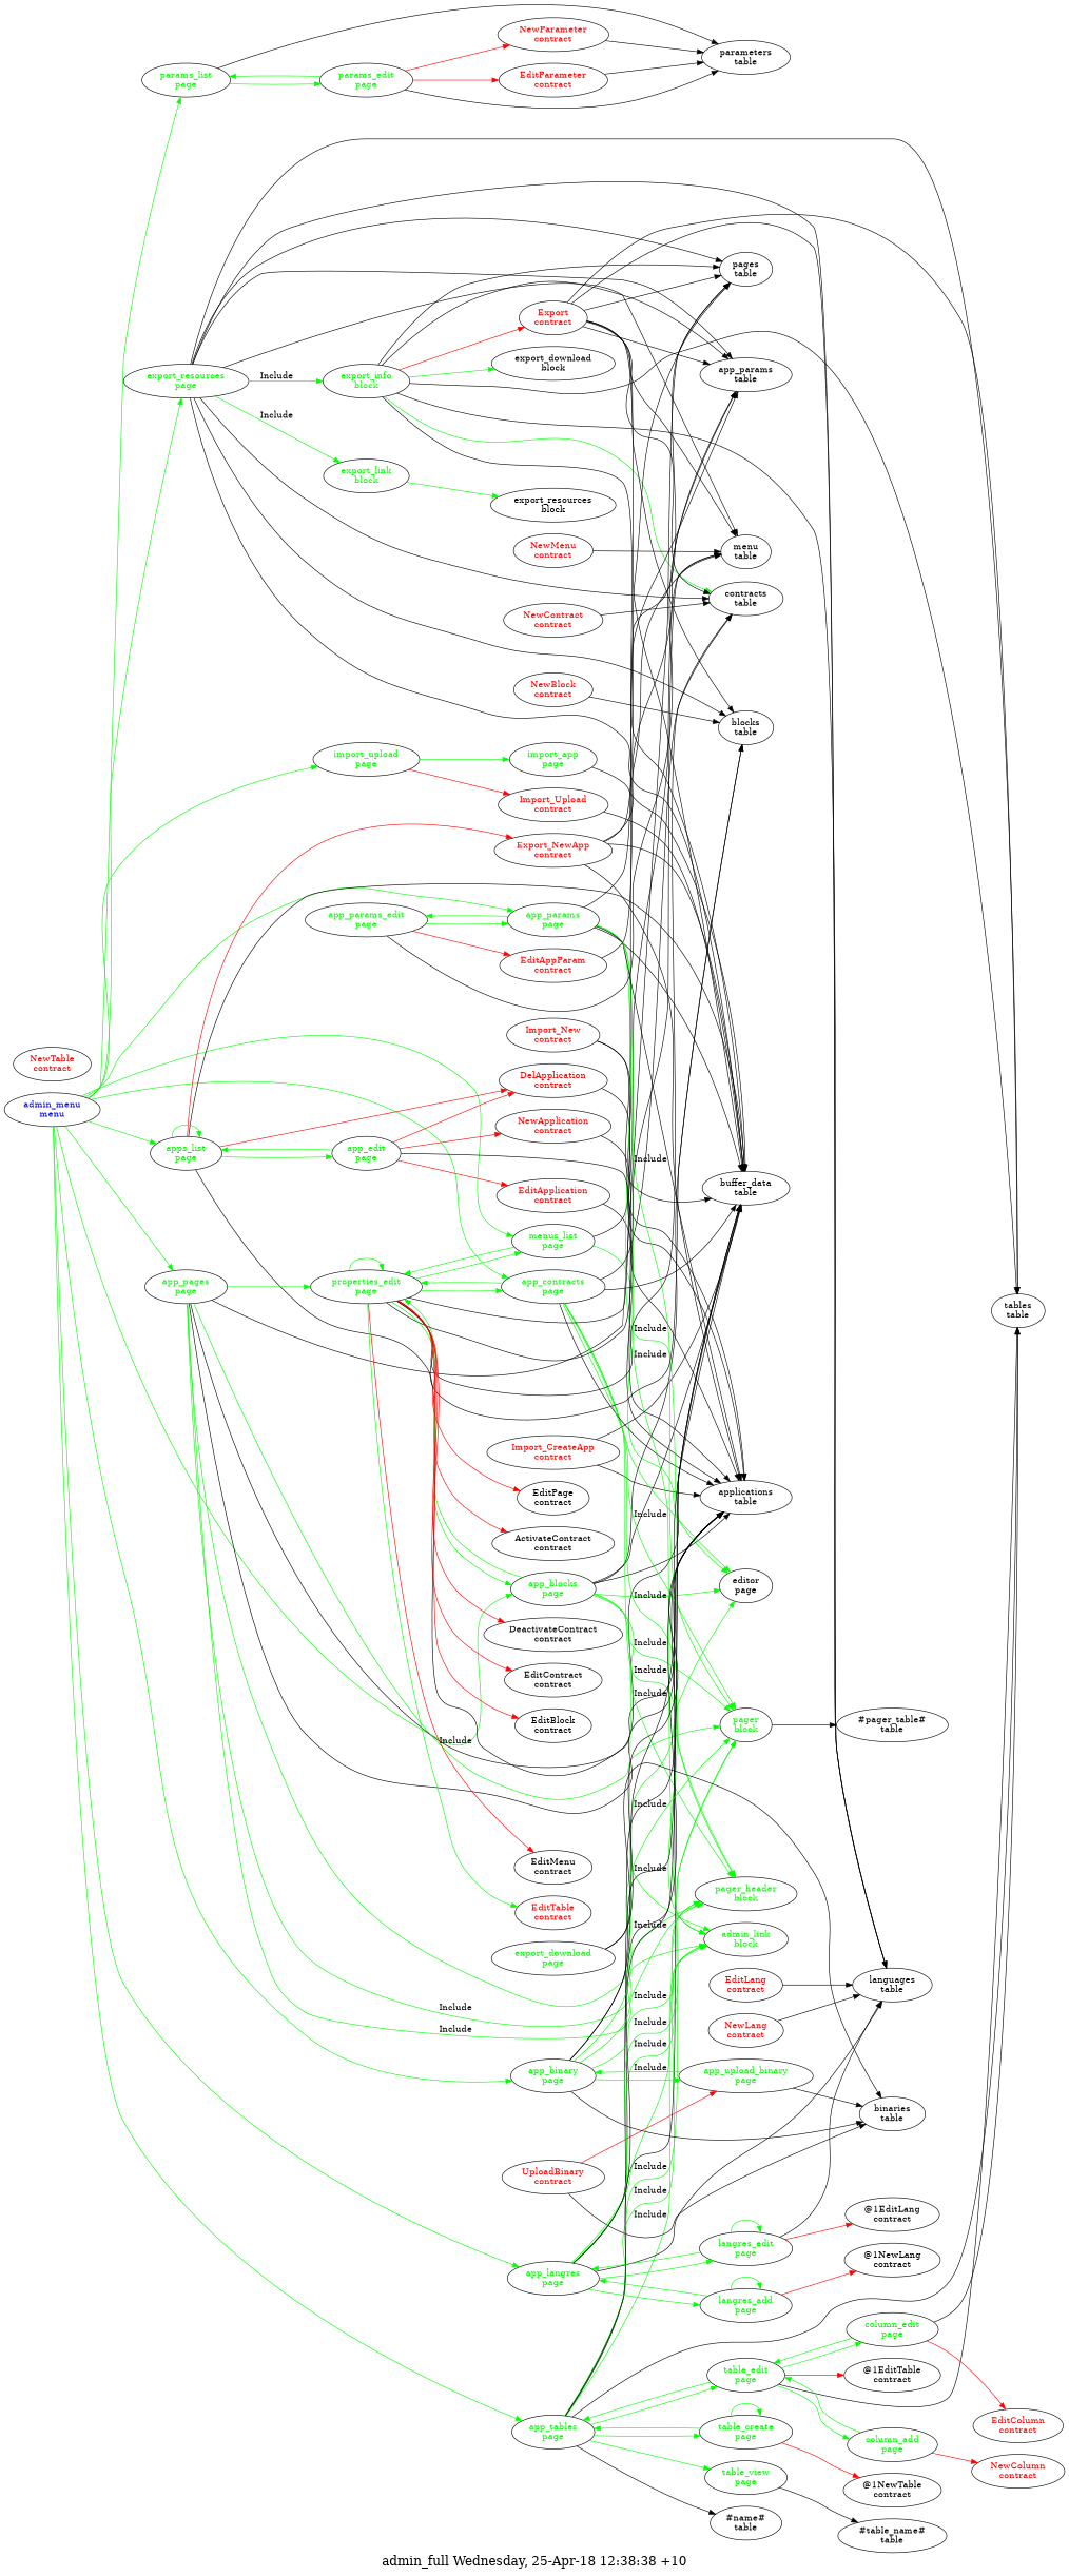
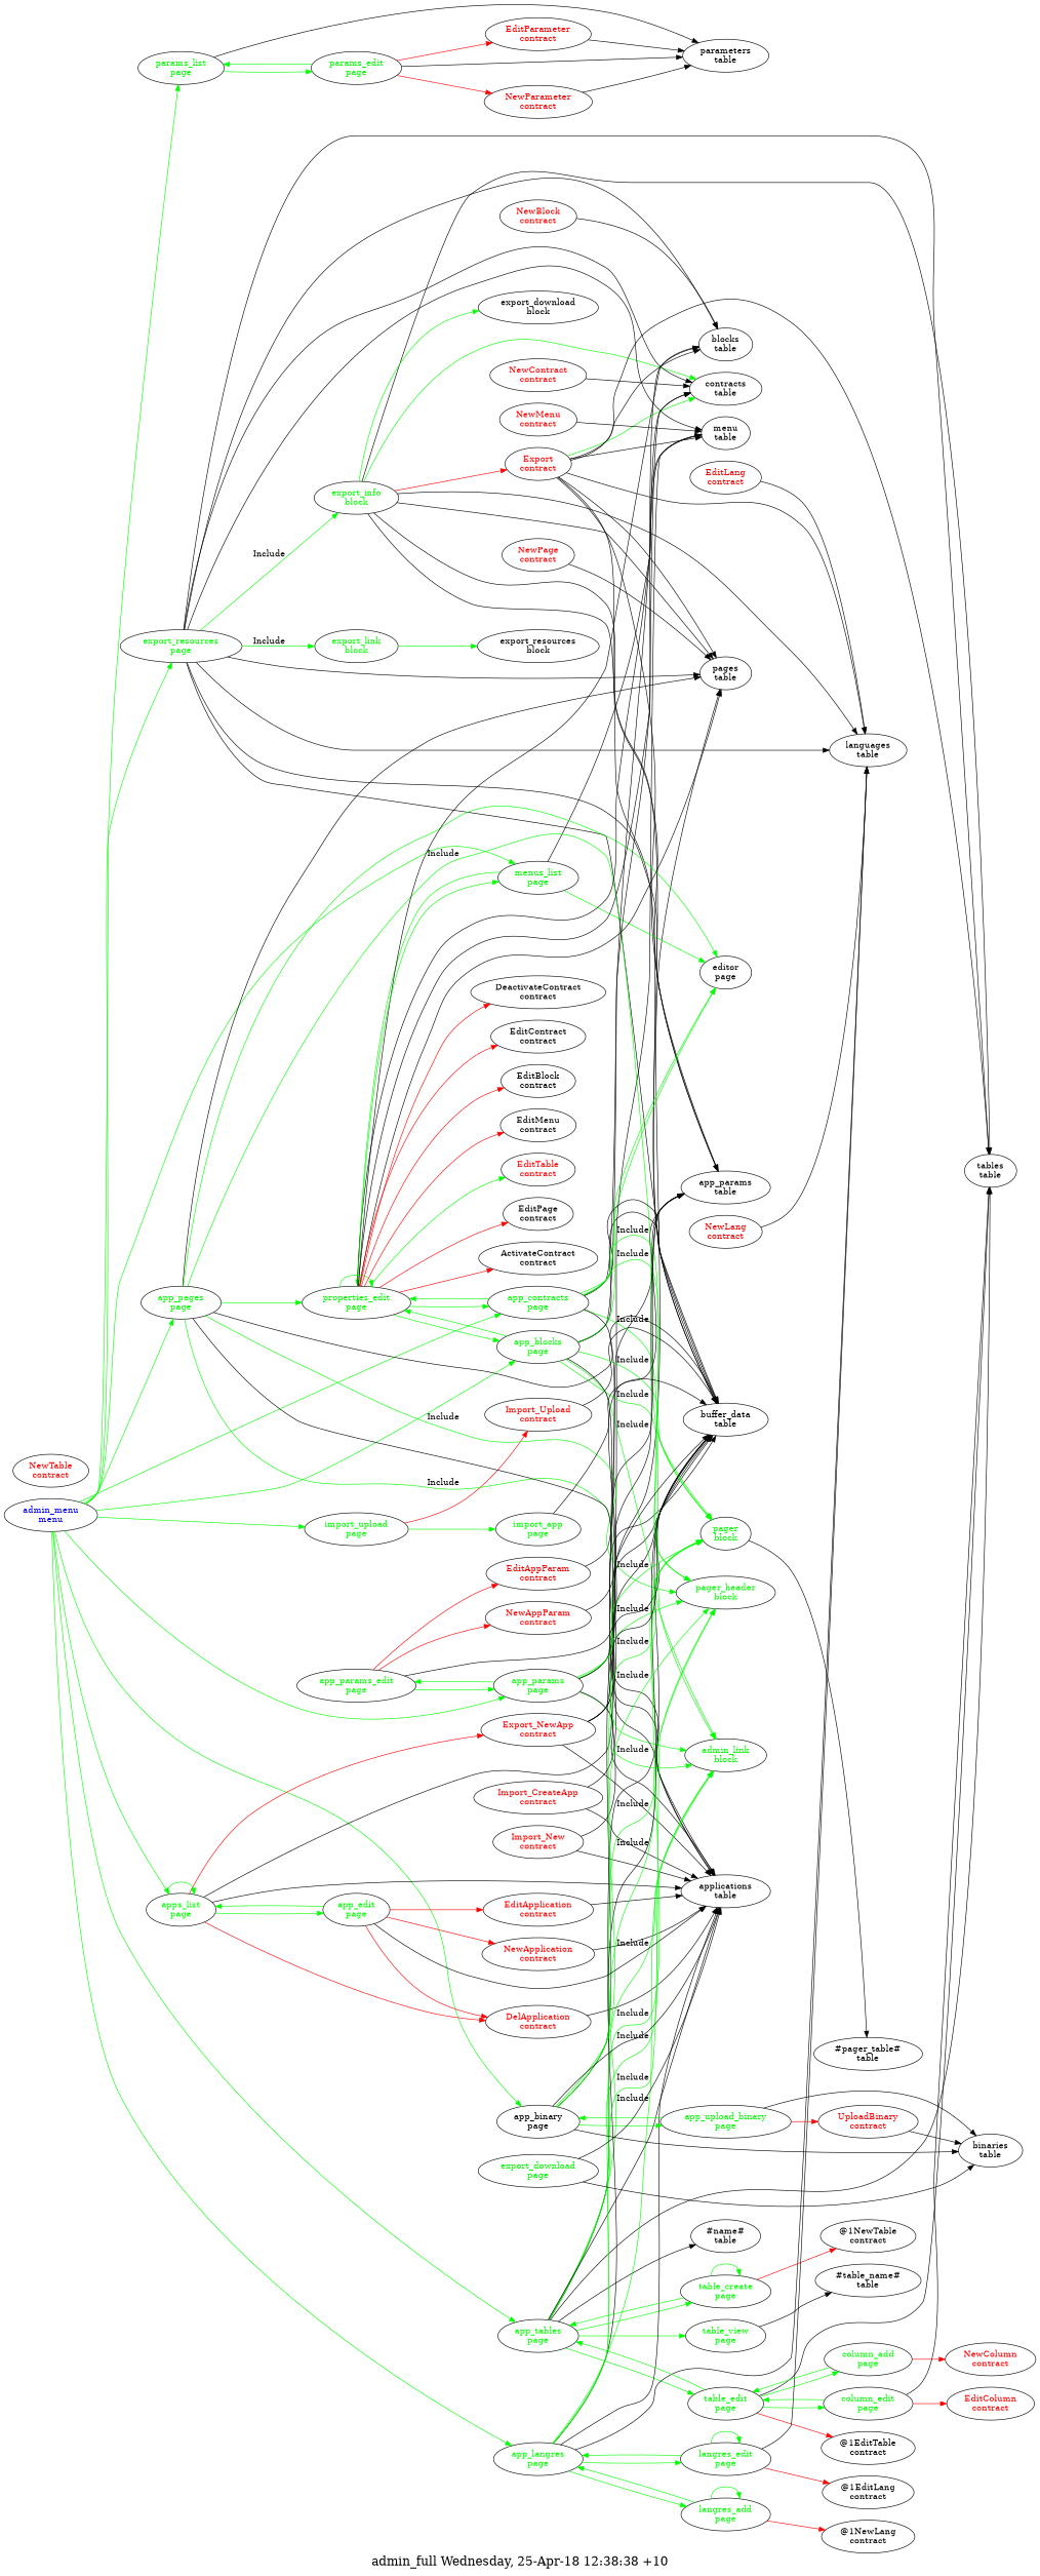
  digraph {
    fontsize=20.0
    label="admin_full Wednesday, 25-Apr-18 12:38:38 +10"
    rankdir=LR
    node [fontcolor=green]
    "admin_link\nblock" [group=blocks]
    "export_info\nblock" [group=blocks]
    "Export\ncontract" [fontcolor=red group=contracts]
    "buffer_data\ntable" [fontcolor=""]
    "pages\ntable" [fontcolor=""]
    "app_params\ntable" [fontcolor=""]
    "languages\ntable" [fontcolor=""]
    "contracts\ntable" [fontcolor=""]
    "tables\ntable" [fontcolor=""]
    "export_download\nblock" [fontcolor=""]
    "blocks\ntable" [fontcolor=""]
    "menu\ntable" [fontcolor=""]
    "export_link\nblock" [group=blocks]
    "export_resources\nblock" [fontcolor=""]
    "pager\nblock" [group=blocks]
    "#pager_table#\ntable" [fontcolor=""]
    "pager_header\nblock" [group=blocks]
    "DelApplication\ncontract" [fontcolor=red group=contracts]
    "applications\ntable" [fontcolor=""]
    "EditAppParam\ncontract" [fontcolor=red group=contracts]
    "EditApplication\ncontract" [fontcolor=red group=contracts]
    "EditColumn\ncontract" [fontcolor=red group=contracts]
    "EditLang\ncontract" [fontcolor=red group=contracts]
    "EditParameter\ncontract" [fontcolor=red group=contracts]
    "parameters\ntable" [fontcolor=""]
    "EditTable\ncontract" [fontcolor=red group=contracts]
    "Export_NewApp\ncontract" [fontcolor=red group=contracts]
    "Import_CreateApp\ncontract" [fontcolor=red group=contracts]
    "Import_New\ncontract" [fontcolor=red group=contracts]
    "Import_Upload\ncontract" [fontcolor=red group=contracts]
+   "NewAppParam\ncontract" [fontcolor=red group=contracts]
    "NewApplication\ncontract" [fontcolor=red group=contracts]
    "NewBlock\ncontract" [fontcolor=red group=contracts]
    "NewColumn\ncontract" [fontcolor=red group=contracts]
    "NewContract\ncontract" [fontcolor=red group=contracts]
    "NewLang\ncontract" [fontcolor=red group=contracts]
    "NewMenu\ncontract" [fontcolor=red group=contracts]
+   "NewPage\ncontract" [fontcolor=red group=contracts]
    "NewParameter\ncontract" [fontcolor=red group=contracts]
    "NewTable\ncontract" [fontcolor=red group=contracts]
    "UploadBinary\ncontract" [fontcolor=red group=contracts]
    "binaries\ntable" [fontcolor=""]
    "admin_menu\nmenu" [fontcolor=blue group=menus]
    "apps_list\npage" [group=pages]
    "params_list\npage" [group=pages]
    "menus_list\npage" [group=pages]
    "import_upload\npage" [group=pages]
    "export_resources\npage" [group=pages]
    "app_pages\npage" [group=pages]
    "app_blocks\npage" [group=pages]
    "app_tables\npage" [group=pages]
    "app_contracts\npage" [group=pages]
    "app_params\npage" [group=pages]
    "app_langres\npage" [group=pages]
-   "app_binary\npage" [group=pages]
+   "app_binary\npage" [fontcolor=black group=pages]
    "app_edit\npage" [group=pages]
    "params_edit\npage" [group=pages]
    "editor\npage" [fontcolor=""]
    "properties_edit\npage" [group=pages]
    "import_app\npage" [group=pages]
    "#name#\ntable" [fontcolor=""]
    "table_create\npage" [group=pages]
    "table_view\npage" [group=pages]
    "table_edit\npage" [group=pages]
    "app_params_edit\npage" [group=pages]
    "langres_add\npage" [group=pages]
    "langres_edit\npage" [group=pages]
    "app_upload_binary\npage" [group=pages]
    "EditPage\ncontract" [fontcolor=""]
    "ActivateContract\ncontract" [fontcolor=""]
    "DeactivateContract\ncontract" [fontcolor=""]
    "EditContract\ncontract" [fontcolor=""]
    "EditBlock\ncontract" [fontcolor=""]
    "EditMenu\ncontract" [fontcolor=""]
    "@1NewTable\ncontract" [fontcolor=""]
    "#table_name#\ntable" [fontcolor=""]
    "column_add\npage" [group=pages]
    "column_edit\npage" [group=pages]
    "@1EditTable\ncontract" [fontcolor=""]
    "@1NewLang\ncontract" [fontcolor=""]
    "@1EditLang\ncontract" [fontcolor=""]
    "export_download\npage" [group=pages]
    "export_info\nblock" -> "Export\ncontract" [color=red]
    "export_info\nblock" -> "buffer_data\ntable"
    "export_info\nblock" -> "pages\ntable"
    "export_info\nblock" -> "app_params\ntable"
    "export_info\nblock" -> "languages\ntable"
    "export_info\nblock" -> "contracts\ntable" [color=green]
    "export_info\nblock" -> "tables\ntable"
    "export_info\nblock" -> "export_download\nblock" [color=green]
    "Export\ncontract" -> "buffer_data\ntable"
    "Export\ncontract" -> "pages\ntable"
    "Export\ncontract" -> "app_params\ntable"
    "Export\ncontract" -> "languages\ntable"
-   "Export\ncontract" -> "contracts\ntable"
+   "Export\ncontract" -> "contracts\ntable" [color=green]
    "Export\ncontract" -> "tables\ntable"
    "Export\ncontract" -> "blocks\ntable"
    "Export\ncontract" -> "menu\ntable"
    "export_link\nblock" -> "export_resources\nblock" [color=green]
    "pager\nblock" -> "#pager_table#\ntable"
    "DelApplication\ncontract" -> "applications\ntable"
    "EditAppParam\ncontract" -> "app_params\ntable"
    "EditApplication\ncontract" -> "applications\ntable"
    "EditLang\ncontract" -> "languages\ntable"
    "EditParameter\ncontract" -> "parameters\ntable"
    "Export_NewApp\ncontract" -> "buffer_data\ntable"
    "Export_NewApp\ncontract" -> "pages\ntable"
    "Export_NewApp\ncontract" -> "menu\ntable"
    "Export_NewApp\ncontract" -> "applications\ntable"
    "Import_CreateApp\ncontract" -> "buffer_data\ntable"
    "Import_CreateApp\ncontract" -> "applications\ntable"
    "Import_New\ncontract" -> "buffer_data\ntable"
    "Import_New\ncontract" -> "applications\ntable"
    "Import_Upload\ncontract" -> "buffer_data\ntable"
+   "NewAppParam\ncontract" -> "app_params\ntable"
    "NewApplication\ncontract" -> "applications\ntable"
    "NewBlock\ncontract" -> "blocks\ntable"
    "NewContract\ncontract" -> "contracts\ntable"
    "NewLang\ncontract" -> "languages\ntable"
    "NewMenu\ncontract" -> "menu\ntable"
+   "NewPage\ncontract" -> "pages\ntable"
    "NewParameter\ncontract" -> "parameters\ntable"
    "UploadBinary\ncontract" -> "binaries\ntable"
    "admin_menu\nmenu" -> "apps_list\npage" [color=green]
    "admin_menu\nmenu" -> "params_list\npage" [color=green]
    "admin_menu\nmenu" -> "menus_list\npage" [color=green]
    "admin_menu\nmenu" -> "import_upload\npage" [color=green]
    "admin_menu\nmenu" -> "export_resources\npage" [color=green]
    "admin_menu\nmenu" -> "app_pages\npage" [color=green]
    "admin_menu\nmenu" -> "app_blocks\npage" [color=green]
    "admin_menu\nmenu" -> "app_tables\npage" [color=green]
    "admin_menu\nmenu" -> "app_contracts\npage" [color=green]
    "admin_menu\nmenu" -> "app_params\npage" [color=green]
    "admin_menu\nmenu" -> "app_langres\npage" [color=green]
    "admin_menu\nmenu" -> "app_binary\npage" [color=green]
    "apps_list\npage" -> "buffer_data\ntable"
    "apps_list\npage" -> "DelApplication\ncontract" [color=red]
    "apps_list\npage" -> "applications\ntable"
    "apps_list\npage" -> "Export_NewApp\ncontract" [color=red]
    "apps_list\npage" -> "apps_list\npage" [color=green]
    "apps_list\npage" -> "app_edit\npage" [color=green]
    "params_list\npage" -> "parameters\ntable"
    "params_list\npage" -> "params_edit\npage" [color=green]
    "menus_list\npage" -> "menu\ntable"
    "menus_list\npage" -> "editor\npage" [color=green]
    "menus_list\npage" -> "properties_edit\npage" [color=green]
    "import_upload\npage" -> "Import_Upload\ncontract" [color=red]
    "import_upload\npage" -> "import_app\npage" [color=green]
    "export_resources\npage" -> "export_info\nblock" [color=green label=Include]
    "export_resources\npage" -> "buffer_data\ntable"
    "export_resources\npage" -> "pages\ntable"
    "export_resources\npage" -> "app_params\ntable"
    "export_resources\npage" -> "languages\ntable"
    "export_resources\npage" -> "contracts\ntable"
    "export_resources\npage" -> "tables\ntable"
    "export_resources\npage" -> "blocks\ntable"
    "export_resources\npage" -> "menu\ntable"
    "export_resources\npage" -> "export_link\nblock" [color=green label=Include]
    "app_pages\npage" -> "admin_link\nblock" [color=green label=Include]
    "app_pages\npage" -> "buffer_data\ntable"
    "app_pages\npage" -> "pages\ntable"
    "app_pages\npage" -> "pager\nblock" [color=green label=Include]
    "app_pages\npage" -> "pager_header\nblock" [color=green label=Include]
    "app_pages\npage" -> "applications\ntable"
    "app_pages\npage" -> "editor\npage" [color=green]
    "app_pages\npage" -> "properties_edit\npage" [color=green]
    "app_blocks\npage" -> "admin_link\nblock" [color=green label=Include]
    "app_blocks\npage" -> "buffer_data\ntable"
    "app_blocks\npage" -> "blocks\ntable"
    "app_blocks\npage" -> "pager\nblock" [color=green label=Include]
    "app_blocks\npage" -> "pager_header\nblock" [color=green label=Include]
    "app_blocks\npage" -> "applications\ntable"
    "app_blocks\npage" -> "editor\npage" [color=green]
    "app_blocks\npage" -> "properties_edit\npage" [color=green]
    "app_tables\npage" -> "admin_link\nblock" [color=green label=Include]
    "app_tables\npage" -> "buffer_data\ntable"
    "app_tables\npage" -> "tables\ntable"
    "app_tables\npage" -> "pager\nblock" [color=green label=Include]
    "app_tables\npage" -> "pager_header\nblock" [color=green label=Include]
    "app_tables\npage" -> "applications\ntable"
    "app_tables\npage" -> "#name#\ntable"
    "app_tables\npage" -> "table_create\npage" [color=green]
    "app_tables\npage" -> "table_view\npage" [color=green]
    "app_tables\npage" -> "table_edit\npage" [color=green]
    "app_contracts\npage" -> "admin_link\nblock" [color=green label=Include]
    "app_contracts\npage" -> "buffer_data\ntable"
    "app_contracts\npage" -> "contracts\ntable"
    "app_contracts\npage" -> "pager\nblock" [color=green label=Include]
    "app_contracts\npage" -> "pager_header\nblock" [color=green label=Include]
    "app_contracts\npage" -> "applications\ntable"
    "app_contracts\npage" -> "editor\npage" [color=green]
    "app_contracts\npage" -> "properties_edit\npage" [color=green]
    "app_params\npage" -> "admin_link\nblock" [color=green label=Include]
    "app_params\npage" -> "buffer_data\ntable"
    "app_params\npage" -> "app_params\ntable"
    "app_params\npage" -> "pager\nblock" [color=green label=Include]
    "app_params\npage" -> "pager_header\nblock" [color=green label=Include]
    "app_params\npage" -> "applications\ntable"
    "app_params\npage" -> "app_params_edit\npage" [color=green]
    "app_langres\npage" -> "admin_link\nblock" [color=green label=Include]
    "app_langres\npage" -> "buffer_data\ntable"
    "app_langres\npage" -> "languages\ntable"
    "app_langres\npage" -> "pager\nblock" [color=green label=Include]
    "app_langres\npage" -> "pager_header\nblock" [color=green label=Include]
    "app_langres\npage" -> "applications\ntable"
    "app_langres\npage" -> "langres_add\npage" [color=green]
    "app_langres\npage" -> "langres_edit\npage" [color=green]
    "app_binary\npage" -> "admin_link\nblock" [color=green label=Include]
    "app_binary\npage" -> "buffer_data\ntable"
    "app_binary\npage" -> "pager\nblock" [color=green label=Include]
    "app_binary\npage" -> "pager_header\nblock" [color=green label=Include]
    "app_binary\npage" -> "applications\ntable"
    "app_binary\npage" -> "binaries\ntable"
    "app_binary\npage" -> "app_upload_binary\npage" [color=green]
    "app_edit\npage" -> "DelApplication\ncontract" [color=red]
    "app_edit\npage" -> "applications\ntable"
    "app_edit\npage" -> "EditApplication\ncontract" [color=red]
    "app_edit\npage" -> "NewApplication\ncontract" [color=red]
    "app_edit\npage" -> "apps_list\npage" [color=green]
    "params_edit\npage" -> "EditParameter\ncontract" [color=red]
    "params_edit\npage" -> "parameters\ntable"
    "params_edit\npage" -> "NewParameter\ncontract" [color=red]
    "params_edit\npage" -> "params_list\npage" [color=green]
    "properties_edit\npage" -> "pages\ntable"
    "properties_edit\npage" -> "contracts\ntable"
    "properties_edit\npage" -> "blocks\ntable"
    "properties_edit\npage" -> "menu\ntable"
    "properties_edit\npage" -> "EditTable\ncontract" [color=green]
    "properties_edit\npage" -> "menus_list\npage" [color=green]
    "properties_edit\npage" -> "app_blocks\npage" [color=green]
    "properties_edit\npage" -> "app_contracts\npage" [color=green]
    "properties_edit\npage" -> "properties_edit\npage" [color=green]
    "properties_edit\npage" -> "EditPage\ncontract" [color=red]
    "properties_edit\npage" -> "ActivateContract\ncontract" [color=red]
    "properties_edit\npage" -> "DeactivateContract\ncontract" [color=red]
    "properties_edit\npage" -> "EditContract\ncontract" [color=red]
    "properties_edit\npage" -> "EditBlock\ncontract" [color=red]
    "properties_edit\npage" -> "EditMenu\ncontract" [color=red]
    "import_app\npage" -> "buffer_data\ntable"
    "table_create\npage" -> "app_tables\npage" [color=green]
    "table_create\npage" -> "table_create\npage" [color=green]
    "table_create\npage" -> "@1NewTable\ncontract" [color=red]
    "table_view\npage" -> "#table_name#\ntable"
    "table_edit\npage" -> "tables\ntable"
    "table_edit\npage" -> "app_tables\npage" [color=green]
    "table_edit\npage" -> "column_add\npage" [color=green]
    "table_edit\npage" -> "column_edit\npage" [color=green]
    "table_edit\npage" -> "@1EditTable\ncontract" [color=red]
    "app_params_edit\npage" -> "app_params\ntable"
    "app_params_edit\npage" -> "EditAppParam\ncontract" [color=red]
+   "app_params_edit\npage" -> "NewAppParam\ncontract" [color=red]
    "app_params_edit\npage" -> "app_params\npage" [color=green]
    "langres_add\npage" -> "app_langres\npage" [color=green]
    "langres_add\npage" -> "langres_add\npage" [color=green]
    "langres_add\npage" -> "@1NewLang\ncontract" [color=red]
    "langres_edit\npage" -> "languages\ntable"
    "langres_edit\npage" -> "app_langres\npage" [color=green]
    "langres_edit\npage" -> "langres_edit\npage" [color=green]
    "langres_edit\npage" -> "@1EditLang\ncontract" [color=red]
-   "UploadBinary\ncontract" -> "app_upload_binary\npage" [color=red]
+   "app_upload_binary\npage" -> "UploadBinary\ncontract" [color=red]
    "app_upload_binary\npage" -> "binaries\ntable"
    "app_upload_binary\npage" -> "app_binary\npage" [color=green]
    "column_add\npage" -> "NewColumn\ncontract" [color=red]
    "column_add\npage" -> "table_edit\npage" [color=green]
    "column_edit\npage" -> "tables\ntable"
    "column_edit\npage" -> "EditColumn\ncontract" [color=red]
    "column_edit\npage" -> "table_edit\npage" [color=green]
    "export_download\npage" -> "applications\ntable"
    "export_download\npage" -> "binaries\ntable"
  }
